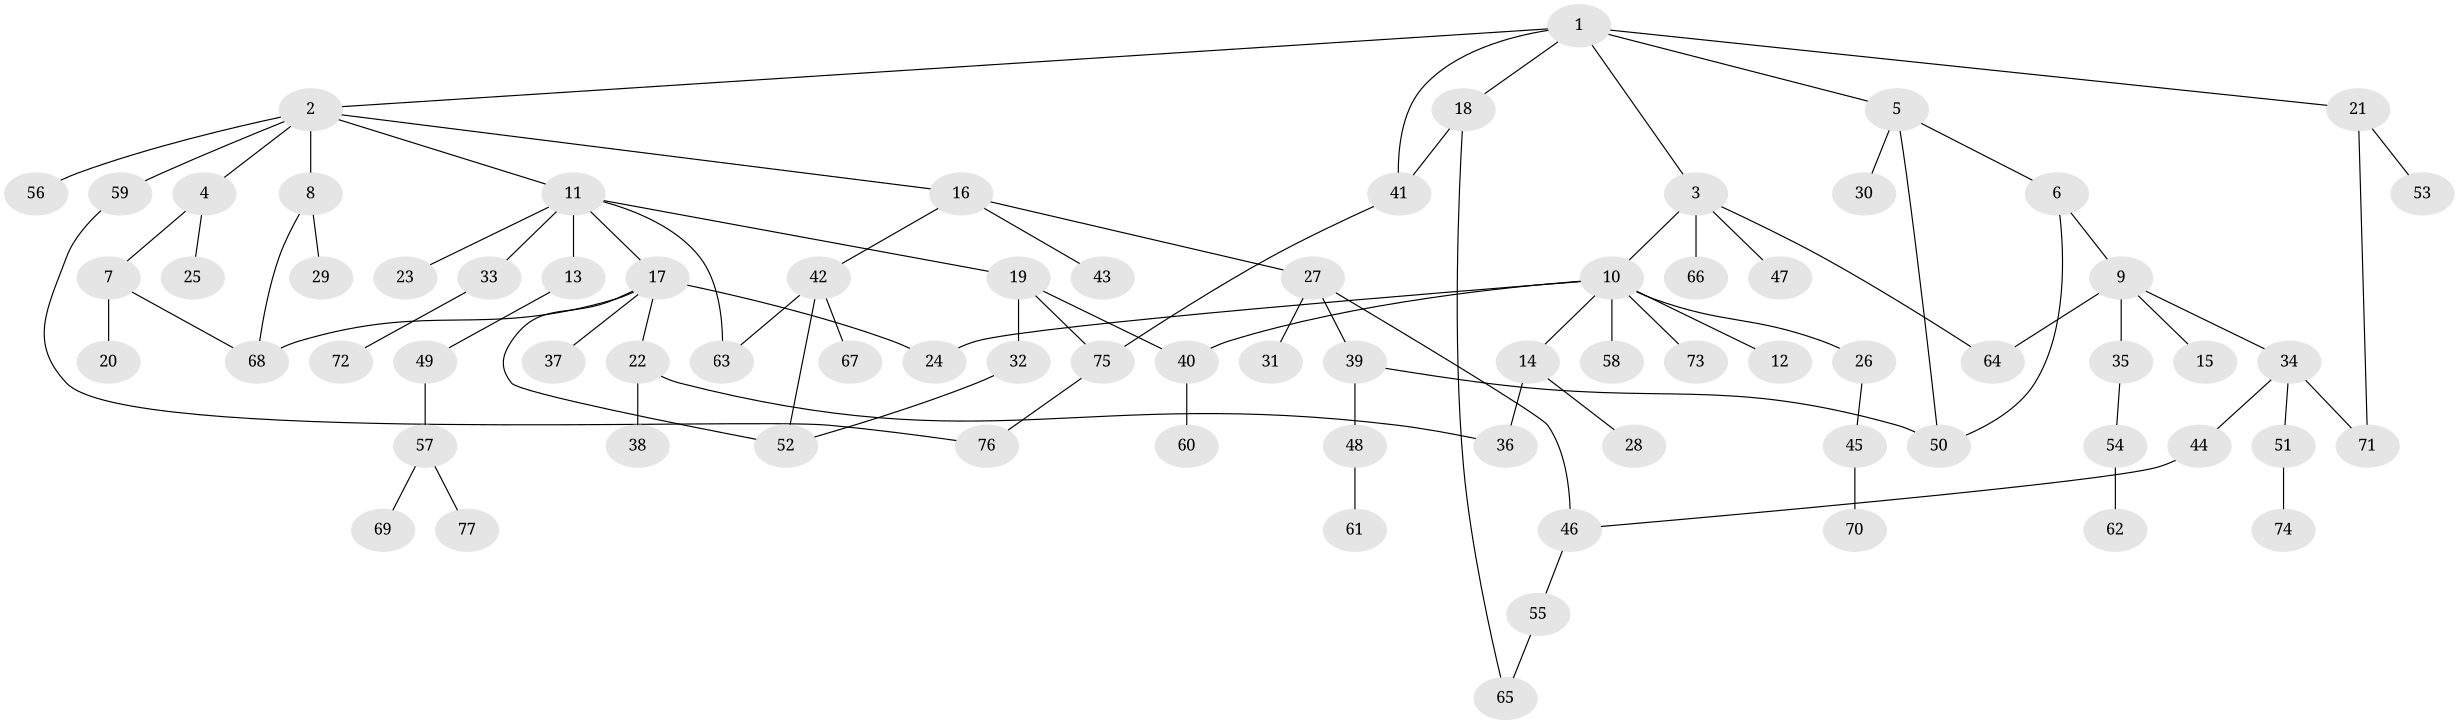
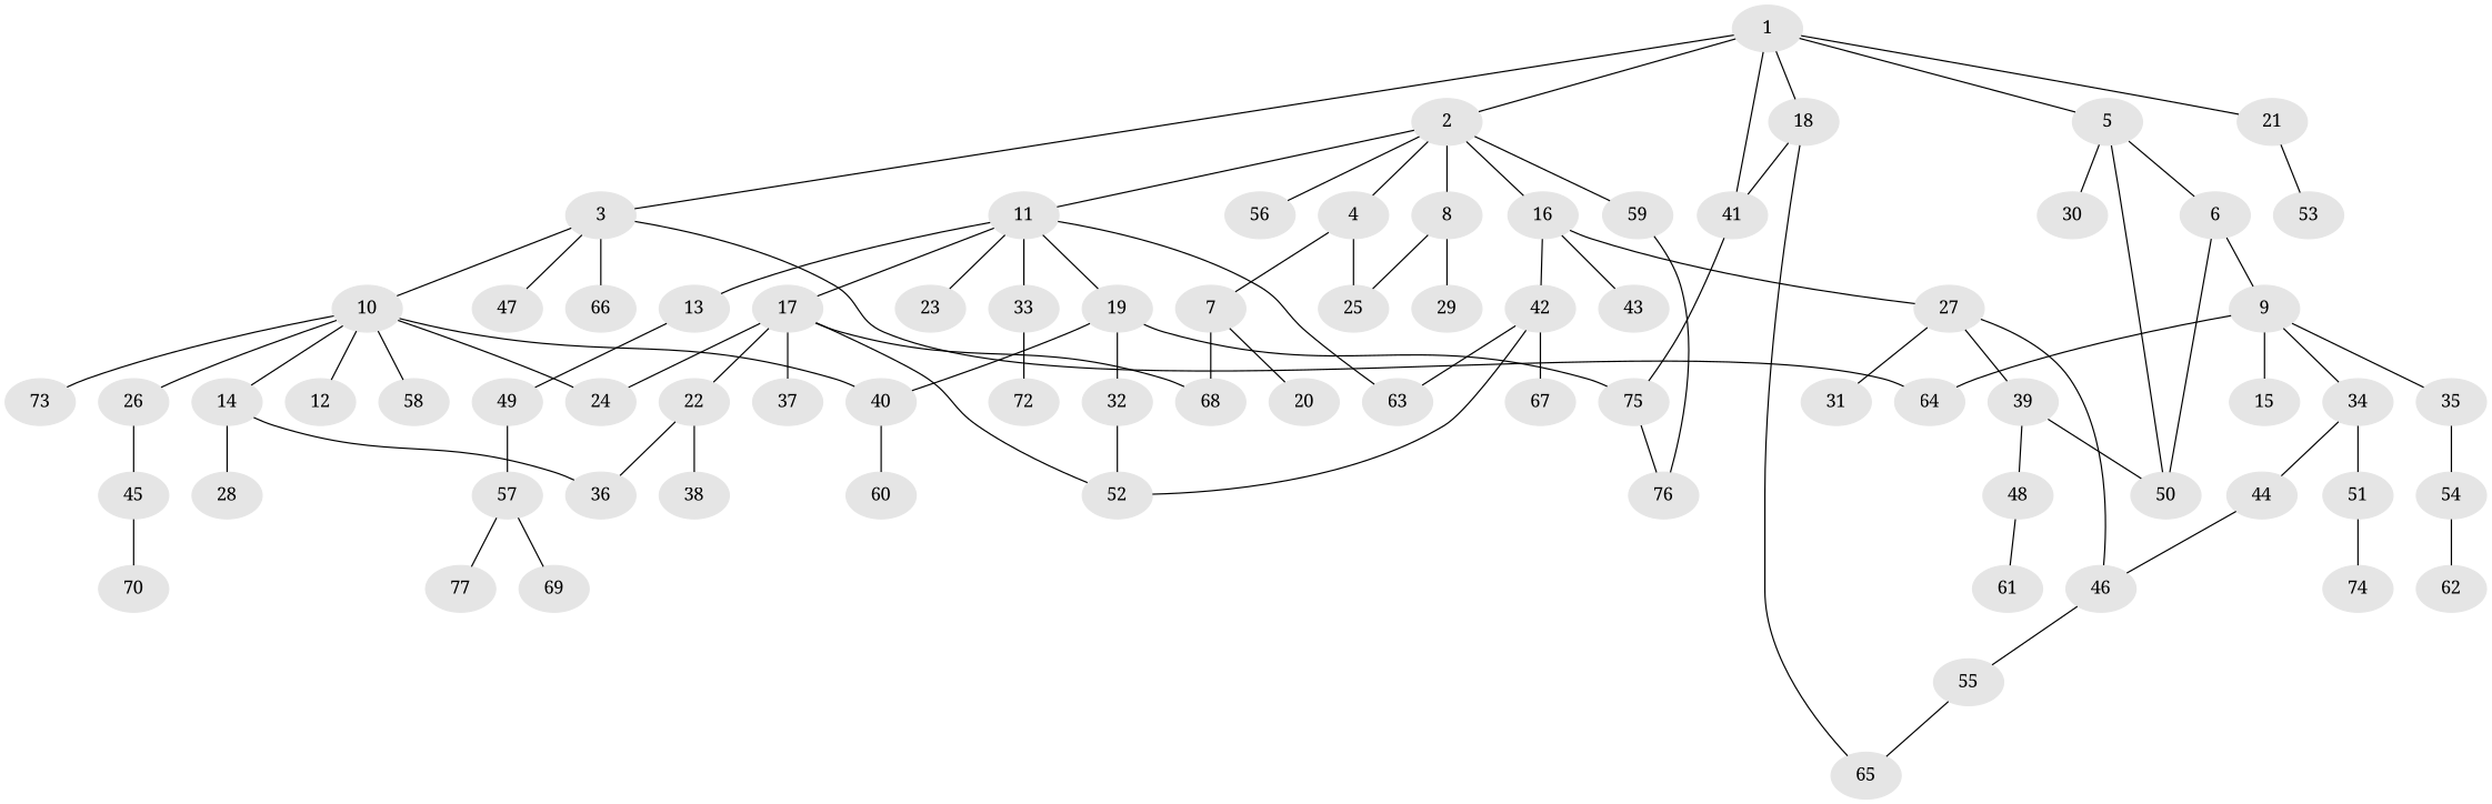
  graph {
    fontname="Noto Serif"
    node [color=gray90 fontname="Noto Serif" style=filled]
    edge [fontname="Noto Serif"]
    1
    2
    3
    5
    18
    21
    41
    4
    8
    11
    16
    56
    59
    10
    47
    64
    66
    6
    30
    50
    65
    53
-   71
    75
    7
    25
    68
    29
    13
    17
    19
    23
    33
    63
    27
    42
    43
    76
    12
    14
    24
    26
    40
    58
    73
    20
    9
    15
    34
    35
    44
    51
    54
    28
    36
    45
    60
    49
    22
    37
    52
    32
    72
    57
    31
    39
    46
    67
    38
    70
    48
    55
    74
    62
    61
    69
    77
    1 -- 2
    1 -- 3
    1 -- 5
    1 -- 18
    1 -- 21
    1 -- 41
    2 -- 4
    2 -- 8
    2 -- 11
    2 -- 16
    2 -- 56
    2 -- 59
    3 -- 10
    3 -- 47
    3 -- 64
    3 -- 66
    5 -- 6
    5 -- 30
    5 -- 50
    18 -- 41
    18 -- 65
    21 -- 53
-   21 -- 71
    41 -- 75
    4 -- 7
    4 -- 25
-   8 -- 68
+   8 -- 25
    8 -- 29
    11 -- 13
    11 -- 17
    11 -- 19
    11 -- 23
    11 -- 33
    11 -- 63
    16 -- 27
    16 -- 42
    16 -- 43
    59 -- 76
    10 -- 12
    10 -- 14
    10 -- 24
    10 -- 26
    10 -- 40
    10 -- 58
    10 -- 73
    6 -- 50
    6 -- 9
    75 -- 76
    7 -- 68
    7 -- 20
    13 -- 49
    17 -- 68
    17 -- 24
    17 -- 22
    17 -- 37
    17 -- 52
    19 -- 75
    19 -- 40
    19 -- 32
    33 -- 72
    27 -- 31
    27 -- 39
    27 -- 46
    42 -- 63
    42 -- 52
    42 -- 67
    14 -- 28
    14 -- 36
    26 -- 45
    40 -- 60
    9 -- 64
    9 -- 15
    9 -- 34
    9 -- 35
-   34 -- 71
    34 -- 44
    34 -- 51
    35 -- 54
    44 -- 46
    51 -- 74
    54 -- 62
    45 -- 70
    49 -- 57
    22 -- 36
    22 -- 38
    32 -- 52
    57 -- 69
    57 -- 77
    39 -- 50
    39 -- 48
    46 -- 55
    48 -- 61
    55 -- 65
  }
